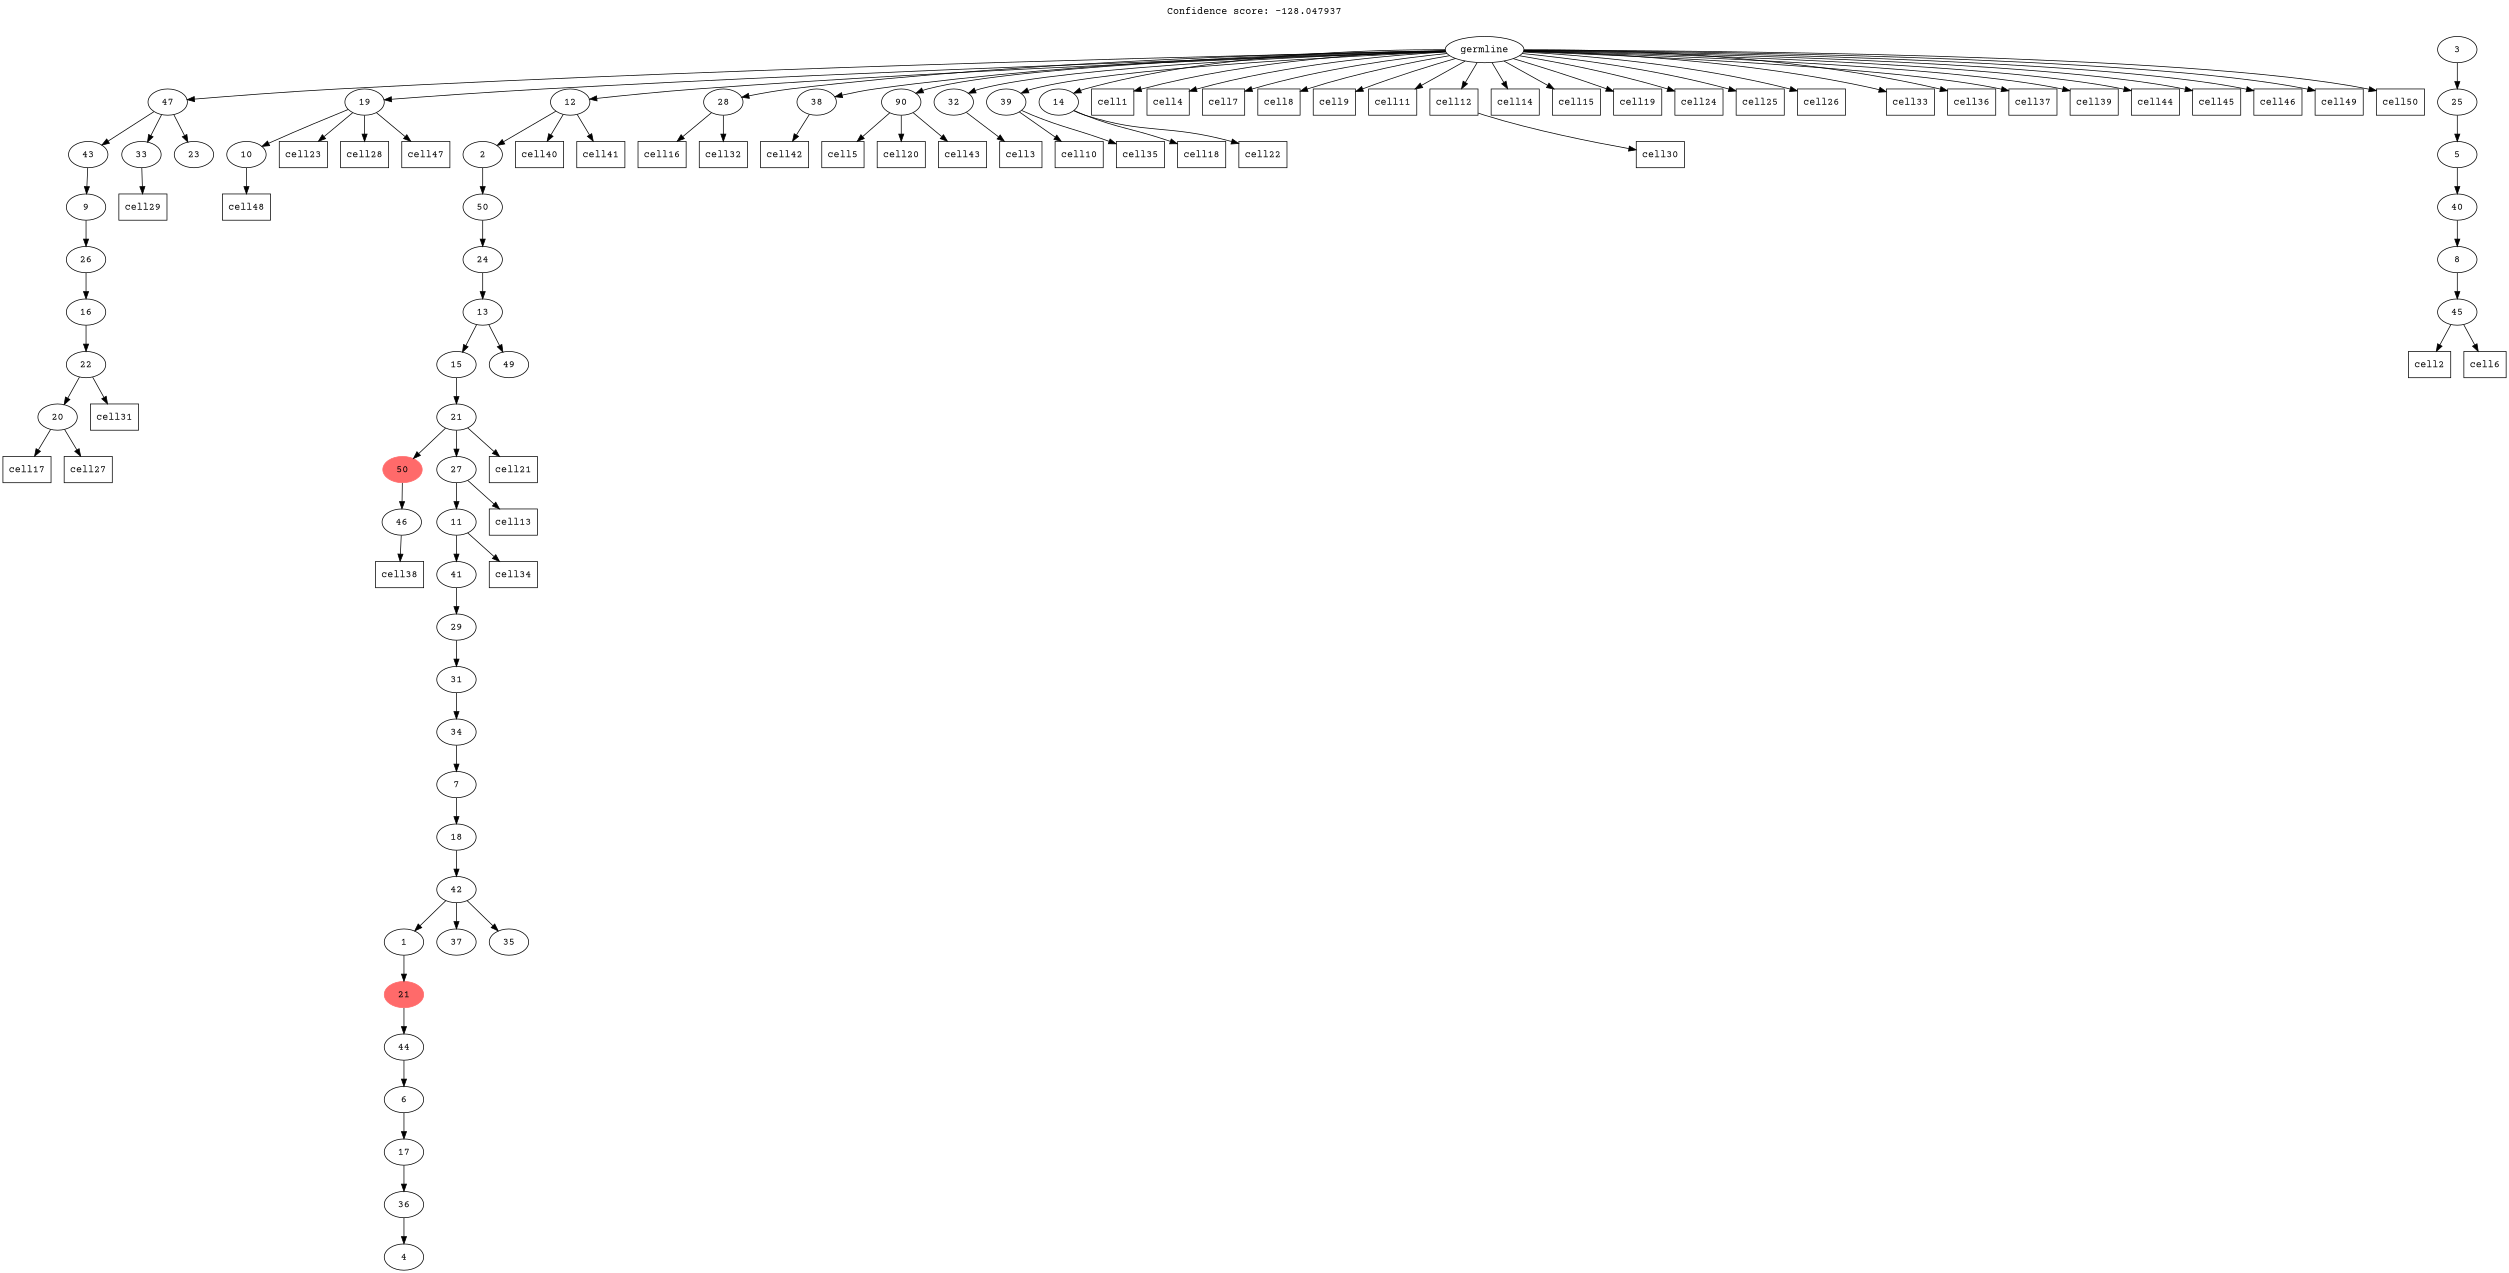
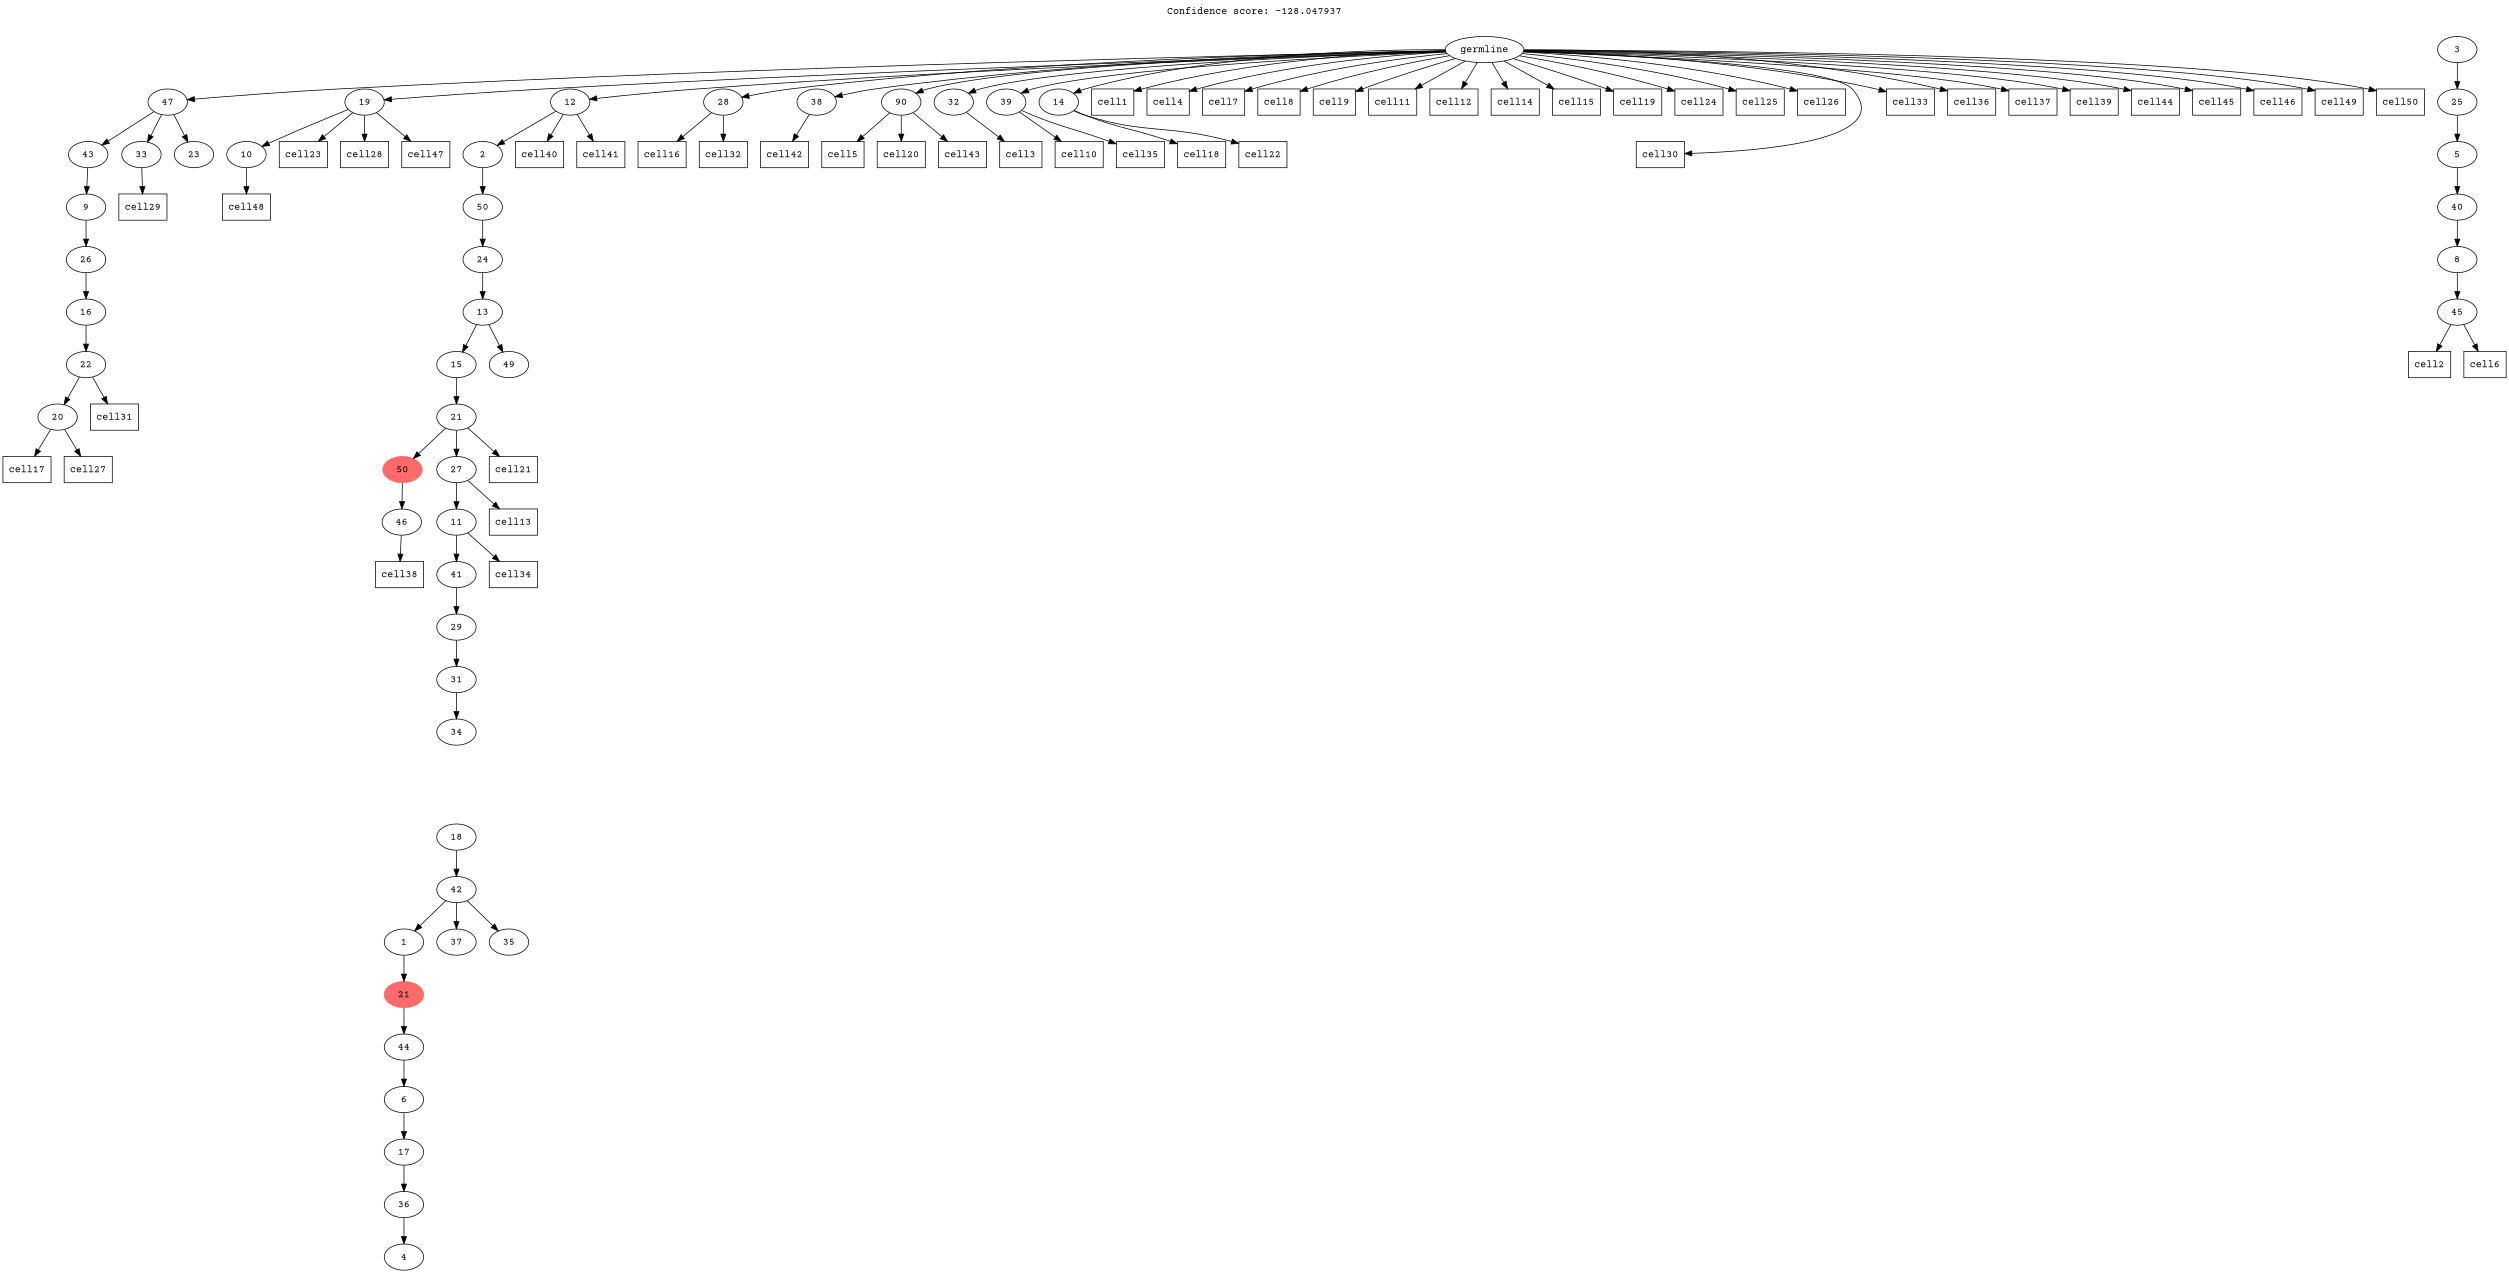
  digraph {
    fontname="Courier Prime"
    label="Confidence score: -128.047937"
    labelloc=t
    node [fontname="Courier Prime"]
    edge [fontname="Courier Prime"]
    n1 [label=22]
    n2 [label=20]
    cell31 [shape=box]
    cell17 [shape=box]
    cell27 [shape=box]
    n6 [label=16]
    n7 [label=26]
    n8 [label=9]
    n9 [label=43]
    n10 [label=47]
    n11 [label=33]
    n12 [label=23]
    cell29 [shape=box]
    n14 [label=19]
    n15 [label=10]
    cell23 [shape=box]
    cell28 [shape=box]
    cell47 [shape=box]
    cell48 [shape=box]
    n20 [color=indianred1 label=50 style=filled]
    n21 [label=46]
    cell38 [shape=box]
    n23 [label=8]
    n24 [label=45]
    cell2 [shape=box]
    cell6 [shape=box]
    n27 [label=40]
    n28 [label=5]
    n29 [label=25]
    n30 [label=3]
    n31 [label=4]
    n32 [label=36]
    n33 [label=17]
    n34 [label=6]
    n35 [label=44]
    n36 [color=indianred1 label=21 style=filled]
    n37 [label=1]
    n38 [label=42]
    n39 [label=37]
    n40 [label=35]
    n41 [label=18]
-   n42 [label=7]
    n43 [label=34]
    n44 [label=31]
    n45 [label=29]
    n46 [label=41]
    n47 [label=11]
    cell34 [shape=box]
    n49 [label=27]
    cell13 [shape=box]
    n51 [label=21]
    cell21 [shape=box]
    n53 [label=15]
    n54 [label=13]
    n55 [label=49]
    n56 [label=24]
    n57 [label=50]
    n58 [label=2]
    n59 [label=12]
    cell40 [shape=box]
    cell41 [shape=box]
    n62 [label=germline]
    n63 [label=28]
    n64 [label=38]
    n65 [label=90]
    n66 [label=32]
    n67 [label=39]
    n68 [label=14]
    cell1 [shape=box]
    cell4 [shape=box]
    cell7 [shape=box]
    cell8 [shape=box]
    cell9 [shape=box]
    cell11 [shape=box]
    cell12 [shape=box]
    cell14 [shape=box]
    cell15 [shape=box]
    cell19 [shape=box]
    cell24 [shape=box]
    cell25 [shape=box]
    cell26 [shape=box]
    cell30 [shape=box]
    cell33 [shape=box]
    cell36 [shape=box]
    cell37 [shape=box]
    cell39 [shape=box]
    cell44 [shape=box]
    cell45 [shape=box]
    cell46 [shape=box]
    cell49 [shape=box]
    cell50 [shape=box]
    cell16 [shape=box]
    cell32 [shape=box]
    cell42 [shape=box]
    cell5 [shape=box]
    cell20 [shape=box]
    cell43 [shape=box]
    cell3 [shape=box]
    cell10 [shape=box]
    cell35 [shape=box]
    cell18 [shape=box]
    cell22 [shape=box]
    n1 -> n2
    n1 -> cell31
    n2 -> cell17
    n2 -> cell27
    n6 -> n1
    n7 -> n6
    n8 -> n7
    n9 -> n8
    n10 -> n9
    n10 -> n11
    n10 -> n12
    n11 -> cell29
    n14 -> n15
    n14 -> cell23
    n14 -> cell28
    n14 -> cell47
    n15 -> cell48
    n20 -> n21
    n21 -> cell38
    n23 -> n24
    n24 -> cell2
    n24 -> cell6
    n27 -> n23
    n28 -> n27
    n29 -> n28
    n30 -> n29
    n32 -> n31
    n33 -> n32
    n34 -> n33
    n35 -> n34
    n36 -> n35
    n37 -> n36
    n38 -> n37
    n38 -> n39
    n38 -> n40
    n41 -> n38
-   n42 -> n41
-   n43 -> n42
    n44 -> n43
    n45 -> n44
    n46 -> n45
    n47 -> n46
    n47 -> cell34
    n49 -> n47
    n49 -> cell13
    n51 -> n20
    n51 -> n49
    n51 -> cell21
    n53 -> n51
    n54 -> n53
    n54 -> n55
    n56 -> n54
    n57 -> n56
    n58 -> n57
    n59 -> n58
    n59 -> cell40
    n59 -> cell41
    n62 -> n10
    n62 -> n14
    n62 -> n59
    n62 -> n63
    n62 -> n64
    n62 -> n65
    n62 -> n66
    n62 -> n67
    n62 -> n68
    n62 -> cell1
    n62 -> cell4
    n62 -> cell7
    n62 -> cell8
    n62 -> cell9
    n62 -> cell11
    n62 -> cell12
    n62 -> cell14
    n62 -> cell15
    n62 -> cell19
    n62 -> cell24
    n62 -> cell25
    n62 -> cell26
-   cell12 -> cell30
+   n62 -> cell30
    n62 -> cell33
    n62 -> cell36
    n62 -> cell37
    n62 -> cell39
    n62 -> cell44
    n62 -> cell45
    n62 -> cell46
    n62 -> cell49
    n62 -> cell50
    n63 -> cell16
    n63 -> cell32
    n64 -> cell42
    n65 -> cell5
    n65 -> cell20
    n65 -> cell43
    n66 -> cell3
    n67 -> cell10
    n67 -> cell35
    n68 -> cell18
    n68 -> cell22
  }
